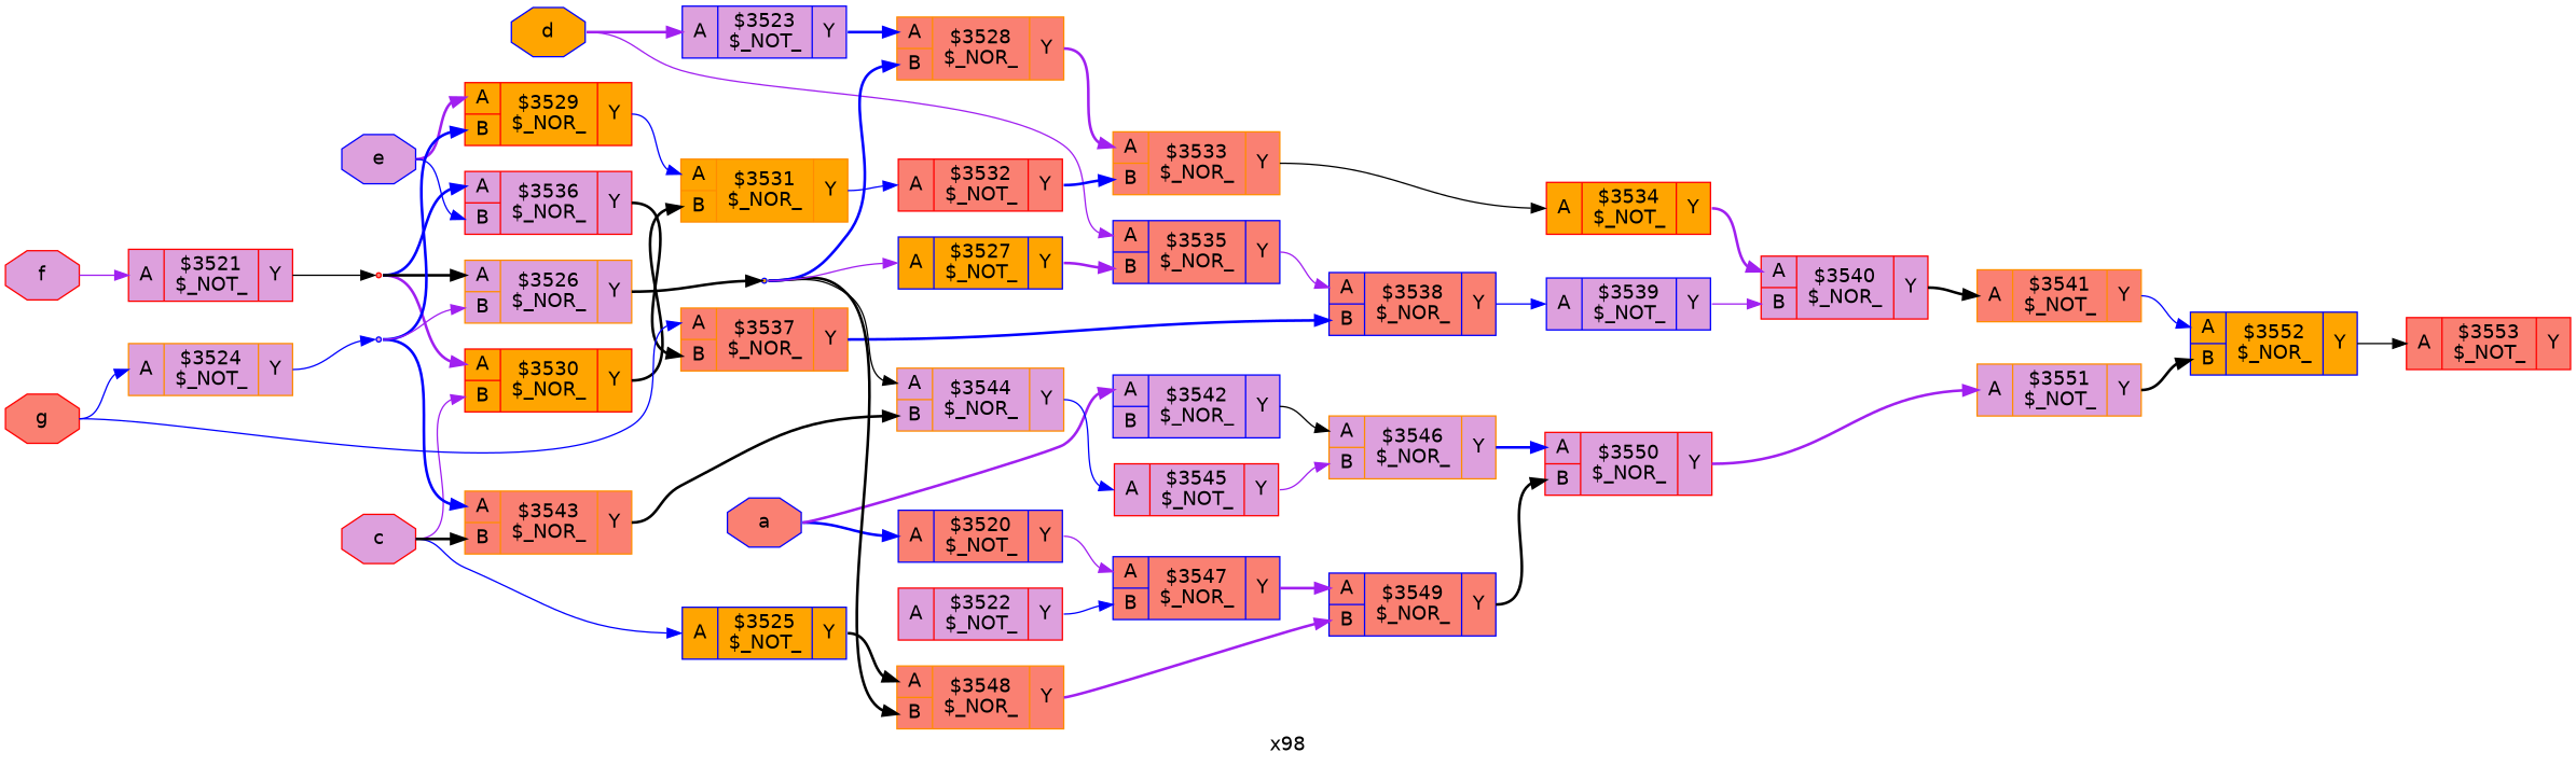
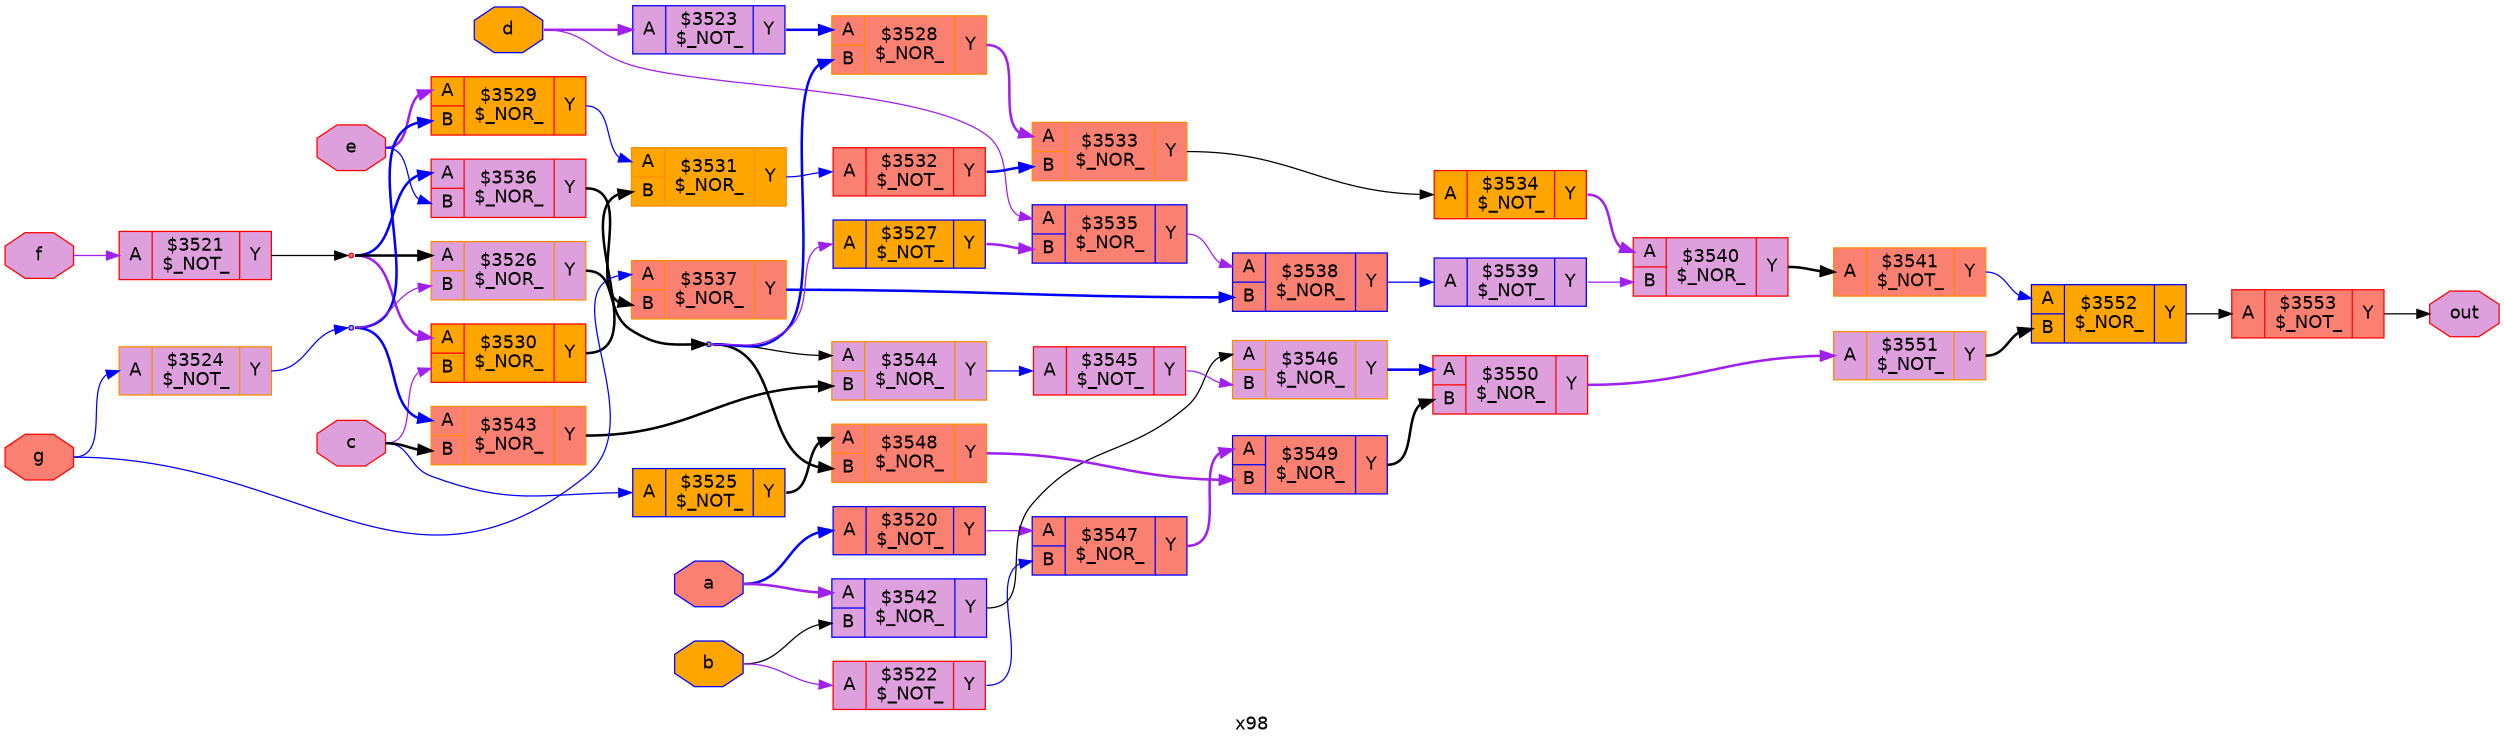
  digraph {
    fontname="DejaVu Sans"
    label=x98
    rankdir=LR
    remincross=true
    node [color=red fillcolor=plum fontname="DejaVu Sans" shape=record style=filled]
    edge [color=blue fontname="DejaVu Sans" headport="p42:w" style=bold tailport="p43:e"]
    n34 [color=blue fillcolor=salmon fontcolor=black label=a shape=octagon]
    c44 [color=blue fillcolor=salmon label="{{<p42> A}|$3520\n$_NOT_|{<p43> Y}}"]
    c67 [color=blue label="{{<p42> A|<p50> B}|$3542\n$_NOR_|{<p43> Y}}"]
    c72 [color=blue fillcolor=salmon label="{{<p42> A|<p50> B}|$3547\n$_NOR_|{<p43> Y}}"]
    c71 [color=darkorange label="{{<p42> A|<p50> B}|$3546\n$_NOR_|{<p43> Y}}"]
+   n35 [color=blue fillcolor=orange fontcolor=black label=b shape=octagon]
    c46 [label="{{<p42> A}|$3522\n$_NOT_|{<p43> Y}}"]
    n36 [fontcolor=black label=c shape=octagon]
    c49 [color=blue fillcolor=orange label="{{<p42> A}|$3525\n$_NOT_|{<p43> Y}}"]
    c55 [fillcolor=orange label="{{<p42> A|<p50> B}|$3530\n$_NOR_|{<p43> Y}}"]
    c68 [color=darkorange fillcolor=salmon label="{{<p42> A|<p50> B}|$3543\n$_NOR_|{<p43> Y}}"]
    c73 [color=darkorange fillcolor=salmon label="{{<p42> A|<p50> B}|$3548\n$_NOR_|{<p43> Y}}"]
    c56 [color=darkorange fillcolor=orange label="{{<p42> A|<p50> B}|$3531\n$_NOR_|{<p43> Y}}"]
    c69 [color=darkorange label="{{<p42> A|<p50> B}|$3544\n$_NOR_|{<p43> Y}}"]
    n37 [color=blue fillcolor=orange fontcolor=black label=d shape=octagon]
    c47 [color=blue label="{{<p42> A}|$3523\n$_NOT_|{<p43> Y}}"]
    c60 [color=blue fillcolor=salmon label="{{<p42> A|<p50> B}|$3535\n$_NOR_|{<p43> Y}}"]
    c53 [color=darkorange fillcolor=salmon label="{{<p42> A|<p50> B}|$3528\n$_NOR_|{<p43> Y}}"]
    c63 [color=blue fillcolor=salmon label="{{<p42> A|<p50> B}|$3538\n$_NOR_|{<p43> Y}}"]
-   n38 [color=blue fontcolor=black label=e shape=octagon]
+   n38 [fontcolor=black label=e shape=octagon]
    c54 [fillcolor=orange label="{{<p42> A|<p50> B}|$3529\n$_NOR_|{<p43> Y}}"]
    c61 [label="{{<p42> A|<p50> B}|$3536\n$_NOR_|{<p43> Y}}"]
    c62 [color=darkorange fillcolor=salmon label="{{<p42> A|<p50> B}|$3537\n$_NOR_|{<p43> Y}}"]
    n39 [fontcolor=black label=f shape=octagon]
    c45 [label="{{<p42> A}|$3521\n$_NOT_|{<p43> Y}}"]
    n1 [fillcolor=salmon shape=point]
    n40 [fillcolor=salmon fontcolor=black label=g shape=octagon]
    c48 [color=darkorange label="{{<p42> A}|$3524\n$_NOT_|{<p43> Y}}"]
    n4 [color=blue shape=point]
+   n41 [fontcolor=black label=out shape=octagon]
    c74 [color=blue fillcolor=salmon label="{{<p42> A|<p50> B}|$3549\n$_NOR_|{<p43> Y}}"]
    c51 [color=darkorange label="{{<p42> A|<p50> B}|$3526\n$_NOR_|{<p43> Y}}"]
    c58 [color=darkorange fillcolor=salmon label="{{<p42> A|<p50> B}|$3533\n$_NOR_|{<p43> Y}}"]
    n6 [color=blue fillcolor=orange shape=point]
    c52 [color=blue fillcolor=orange label="{{<p42> A}|$3527\n$_NOT_|{<p43> Y}}"]
    c59 [fillcolor=orange label="{{<p42> A}|$3534\n$_NOT_|{<p43> Y}}"]
    c57 [fillcolor=salmon label="{{<p42> A}|$3532\n$_NOT_|{<p43> Y}}"]
    c65 [label="{{<p42> A|<p50> B}|$3540\n$_NOR_|{<p43> Y}}"]
    c66 [color=darkorange fillcolor=salmon label="{{<p42> A}|$3541\n$_NOT_|{<p43> Y}}"]
    c64 [color=blue label="{{<p42> A}|$3539\n$_NOT_|{<p43> Y}}"]
    c77 [color=blue fillcolor=orange label="{{<p42> A|<p50> B}|$3552\n$_NOR_|{<p43> Y}}"]
    c78 [fillcolor=salmon label="{{<p42> A}|$3553\n$_NOT_|{<p43> Y}}"]
    c75 [label="{{<p42> A|<p50> B}|$3550\n$_NOR_|{<p43> Y}}"]
    c70 [label="{{<p42> A}|$3545\n$_NOT_|{<p43> Y}}"]
    c76 [color=darkorange label="{{<p42> A}|$3551\n$_NOT_|{<p43> Y}}"]
    n34 -> c44 [tailport=e]
    n34 -> c67 [color=purple tailport=e]
    c44 -> c72 [color=purple style=solid]
    c67 -> c71 [color=black style=solid]
    c72 -> c74 [color=purple]
    c71 -> c75
+   n35 -> c67 [color=black headport="p50:w" style=solid tailport=e]
+   n35 -> c46 [color=purple style=solid tailport=e]
    c46 -> c72 [headport="p50:w" style=solid]
    n36 -> c49 [style=solid tailport=e]
    n36 -> c55 [color=purple headport="p50:w" style=solid tailport=e]
    n36 -> c68 [color=black headport="p50:w" tailport=e]
    c49 -> c73 [color=black]
    c55 -> c56 [color=black headport="p50:w"]
    c68 -> c69 [color=black headport="p50:w"]
    c73 -> c74 [color=purple headport="p50:w"]
    c56 -> c57 [style=solid]
    c69 -> c70 [style=solid]
    n37 -> c47 [color=purple tailport=e]
    n37 -> c60 [color=purple style=solid tailport=e]
    c47 -> c53
    c60 -> c63 [color=purple style=solid]
    c53 -> c58 [color=purple]
    c63 -> c64 [style=solid]
    n38 -> c54 [color=purple tailport=e]
    n38 -> c61 [headport="p50:w" style=solid tailport=e]
    c54 -> c56 [style=solid]
    c61 -> c62 [color=black headport="p50:w"]
    c62 -> c63 [headport="p50:w"]
    n39 -> c45 [color=purple style=solid tailport=e]
    c45 -> n1 [color=black headport=w style=solid]
    n1 -> c55 [color=purple tailport=e]
    n1 -> c61 [tailport=e]
    n1 -> c51 [color=black tailport=e]
    n40 -> c62 [style=solid tailport=e]
    n40 -> c48 [style=solid tailport=e]
    c48 -> n4 [headport=w style=solid]
    n4 -> c68 [tailport=e]
    n4 -> c54 [headport="p50:w" tailport=e]
    n4 -> c51 [color=purple headport="p50:w" style=solid tailport=e]
    c74 -> c75 [color=black headport="p50:w"]
    c51 -> n6 [color=black headport=w]
    c58 -> c59 [color=black style=solid]
    n6 -> c73 [color=black headport="p50:w" tailport=e]
    n6 -> c69 [color=black style=solid tailport=e]
    n6 -> c53 [headport="p50:w" tailport=e]
    n6 -> c52 [color=purple style=solid tailport=e]
    c52 -> c60 [color=purple headport="p50:w"]
    c59 -> c65 [color=purple]
    c57 -> c58 [headport="p50:w"]
    c65 -> c66 [color=black]
    c66 -> c77 [style=solid]
    c64 -> c65 [color=purple headport="p50:w" style=solid]
    c77 -> c78 [color=black style=solid]
+   c78 -> n41 [color=black headport=w style=solid]
    c75 -> c76 [color=purple]
    c70 -> c71 [color=purple headport="p50:w" style=solid]
    c76 -> c77 [color=black headport="p50:w"]
  }
